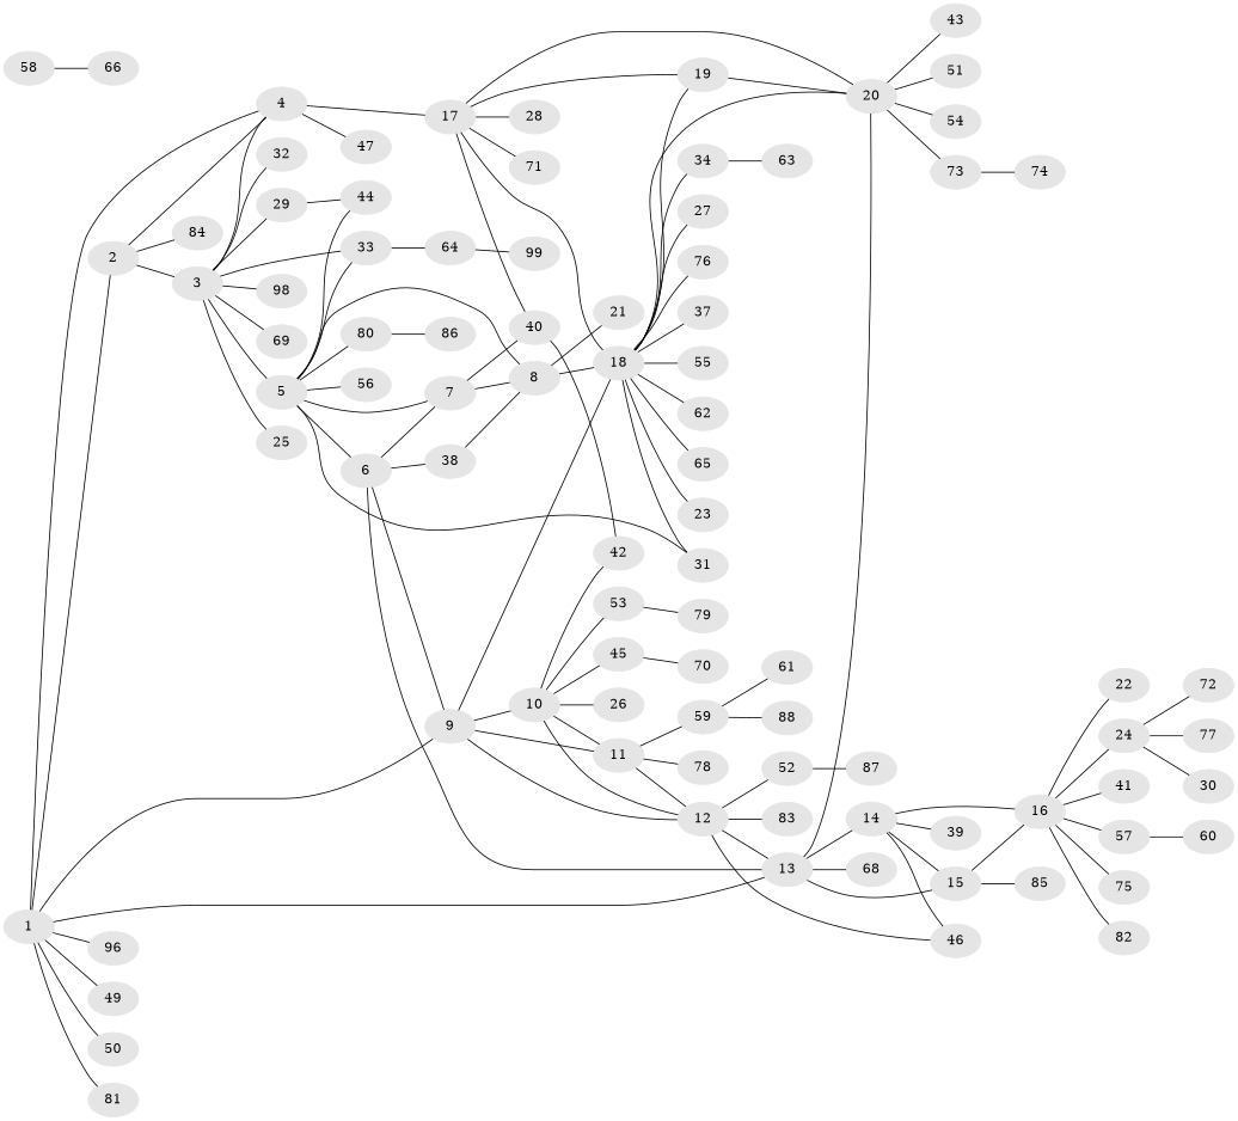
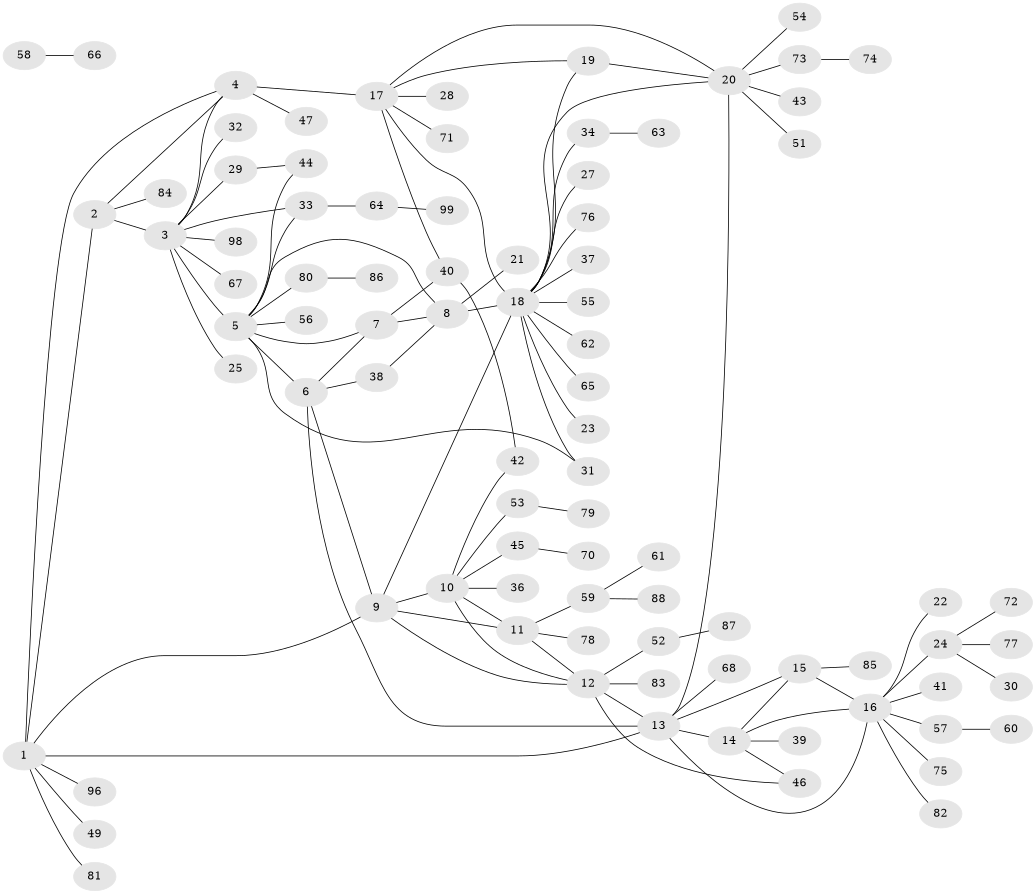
  graph {
    rankdir=LR
    node [color=gray90 style=filled]
    1
    2
    4
    9
    13
    n6 [label=96]
    49
-   50
    81
    3
    84
    5
    25
    29
    32
    33
    n17 [label=98]
-   67 [label=69]
+   67
    17
    47
    18
    10
    11
    12
    14
    15
    16
    20
    68
    58
    66
    6
    7
    8
    31
    44
    56
    80
    64
    40
    19
    28
    71
    38
    21
    86
    42
    23
    27
    34
    37
    55
    62
    65
    76
-   26
+   26 [label=36]
    45
    53
    59
    78
    46
    52
    83
    70
    79
    61
    88
    87
    39
    85
    22
    24
    41
    57
    75
    82
    43
    51
    54
    73
    30
    72
    77
    60
    63
    74
    n87 [label=99]
    1 -- 2
    1 -- 4
    1 -- 9
    1 -- 13
    1 -- n6
    1 -- 49
-   1 -- 50
    1 -- 81
    2 -- 4
    2 -- 3
    2 -- 84
    4 -- 17
    4 -- 47
    9 -- 18
    9 -- 10
    9 -- 11
    9 -- 12
    13 -- 14
    13 -- 15
+   13 -- 16
    13 -- 20
    13 -- 68
    3 -- 4
    3 -- 5
    3 -- 25
    3 -- 29
    3 -- 32
    3 -- 33
    3 -- n17
    3 -- 67
    5 -- 33
    5 -- 6
    5 -- 7
    5 -- 8
    5 -- 31
    5 -- 44
    5 -- 56
    5 -- 80
    29 -- 44
    33 -- 64
    17 -- 18
    17 -- 20
    17 -- 40
    17 -- 19
    17 -- 28
    17 -- 71
    18 -- 20
    18 -- 31
    18 -- 19
    18 -- 23
    18 -- 27
    18 -- 34
    18 -- 37
    18 -- 55
    18 -- 62
    18 -- 65
    18 -- 76
    10 -- 11
    10 -- 12
    10 -- 42
    10 -- 26
    10 -- 45
    10 -- 53
    11 -- 12
    11 -- 59
    11 -- 78
    12 -- 13
    12 -- 46
    12 -- 52
    12 -- 83
    14 -- 15
    14 -- 16
    14 -- 46
    14 -- 39
    15 -- 16
    15 -- 85
    16 -- 22
    16 -- 24
    16 -- 41
    16 -- 57
    16 -- 75
    16 -- 82
    20 -- 43
    20 -- 51
    20 -- 54
    20 -- 73
    58 -- 66
    6 -- 9
    6 -- 13
    6 -- 7
    6 -- 38
    7 -- 8
    7 -- 40
    8 -- 18
    8 -- 21
    80 -- 86
    64 -- n87
    40 -- 42
    19 -- 20
    38 -- 8
    34 -- 63
    45 -- 70
    53 -- 79
    59 -- 61
    59 -- 88
    52 -- 87
    24 -- 30
    24 -- 72
    24 -- 77
    57 -- 60
    73 -- 74
  }
